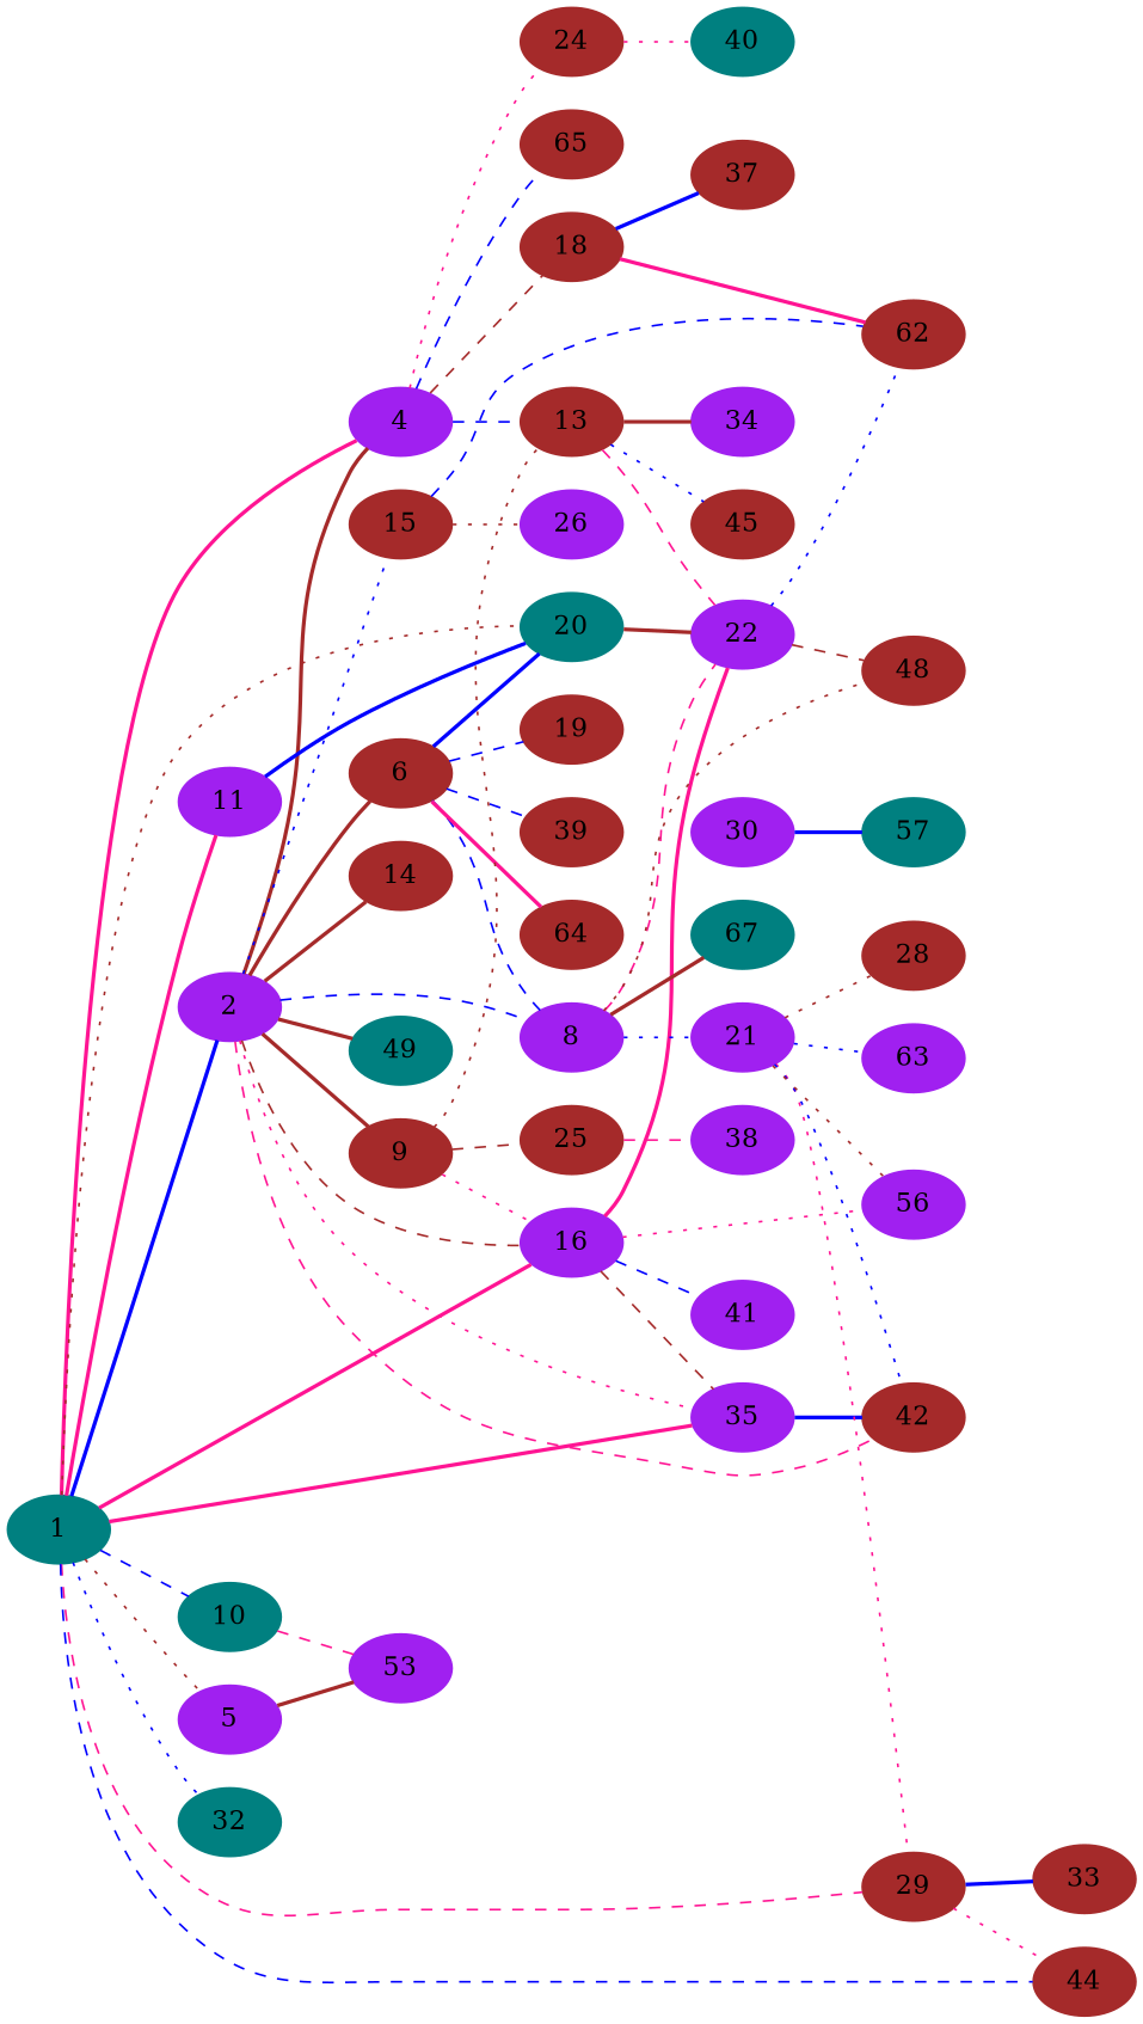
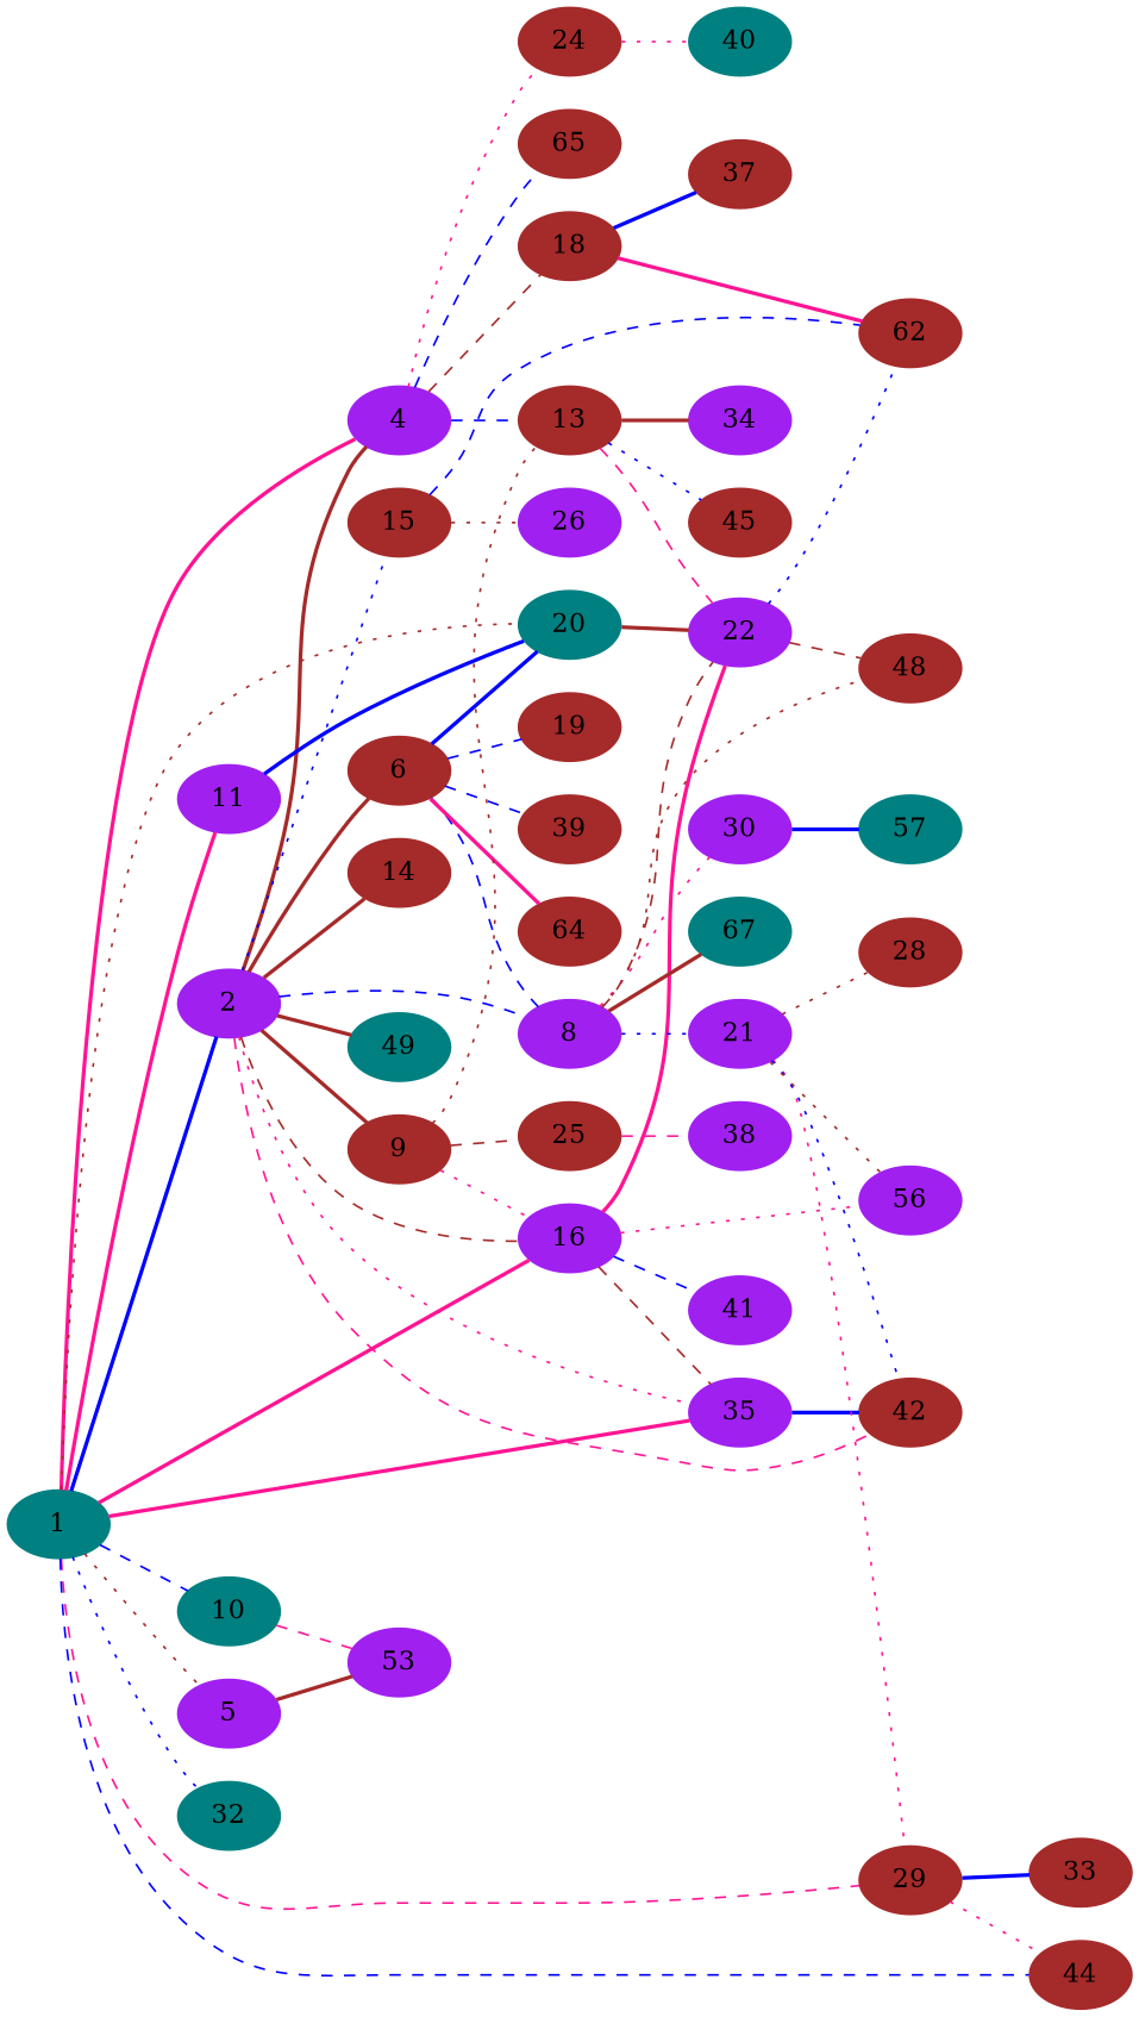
  graph {
    rankdir=LR
    node [color=brown style=filled]
    edge [color=blue style=bold]
    1 [color=teal super="+3"]
    2 [color=purple super="+7"]
    4 [color=purple super="+12"]
    5 [color=purple]
    10 [color=teal]
    11 [color=purple super="+50"]
    16 [color=purple super="+55"]
    20 [color=teal super="+36"]
    29 [super="+52"]
    32 [color=teal]
    35 [color=purple super="+51"]
    44
    6 [super="+47"]
    8 [color=purple super="+17"]
    9 [super="+60"]
    14
    15 [super="+31"]
    42 [super="+68"]
    49 [color=teal]
    13 [super="+23"]
    18
    24
    65
    53 [color=purple super="+61"]
    22 [color=purple super="+46"]
    41 [color=purple]
    56 [color=purple]
    33 [super="+59"]
    19
    39 [super="+58"]
    64
    21 [color=purple super="+27"]
    30 [color=purple]
    48
    67 [color=teal]
    25
    26 [color=purple]
    62
    34 [color=purple]
    45
    37
    40 [color=teal super="+43"]
    28
-   63 [color=purple]
    57 [color=teal super="+66"]
    38 [color=purple]
    1 -- 2
    1 -- 4 [color=deeppink]
    1 -- 5 [color=brown style=dotted]
    1 -- 10 [style=dashed]
    1 -- 11 [color=deeppink]
    1 -- 16 [color=deeppink]
    1 -- 20 [color=brown style=dotted]
    1 -- 29 [color=deeppink style=dashed]
    1 -- 32 [style=dotted]
    1 -- 35 [color=deeppink]
    1 -- 44 [style=dashed]
    2 -- 4 [color=brown weight=2]
    2 -- 16 [color=brown style=dashed]
    2 -- 35 [color=deeppink style=dotted]
    2 -- 6 [color=brown]
    2 -- 8 [style=dashed]
    2 -- 9 [color=brown]
    2 -- 14 [color=brown]
    2 -- 15 [style=dotted]
    2 -- 42 [color=deeppink style=dashed]
    2 -- 49 [color=brown]
    4 -- 13 [style=dashed]
    4 -- 18 [color=brown style=dashed]
    4 -- 24 [color=deeppink style=dotted]
    4 -- 65 [style=dashed]
    5 -- 53 [color=brown]
    10 -- 53 [color=deeppink style=dashed]
    11 -- 20
    16 -- 35 [color=brown style=dashed]
    16 -- 22 [color=deeppink]
    16 -- 41 [style=dashed]
    16 -- 56 [color=deeppink style=dotted]
    20 -- 22 [color=brown]
    29 -- 44 [color=deeppink style=dotted]
    29 -- 33
    35 -- 42
    6 -- 20
    6 -- 8 [style=dashed]
    6 -- 19 [style=dashed]
    6 -- 39 [style=dashed]
    6 -- 64 [color=deeppink]
-   8 -- 22 [color=deeppink style=dashed]
+   8 -- 22 [color=brown style=dashed]
    8 -- 21 [style=dotted]
+   8 -- 30 [color=deeppink style=dotted]
    8 -- 48 [color=brown style=dotted]
    8 -- 67 [color=brown]
    9 -- 16 [color=deeppink style=dotted]
    9 -- 13 [color=brown style=dotted]
    9 -- 25 [color=brown style=dashed]
    15 -- 26 [color=brown style=dotted]
    15 -- 62 [style=dashed]
    13 -- 22 [color=deeppink style=dashed]
    13 -- 34 [color=brown]
    13 -- 45 [style=dotted]
    18 -- 62 [color=deeppink]
    18 -- 37
    24 -- 40 [color=deeppink style=dotted]
    22 -- 48 [color=brown style=dashed]
    22 -- 62 [style=dotted]
    21 -- 29 [color=deeppink style=dotted]
    21 -- 42 [style=dotted]
    21 -- 56 [color=brown style=dotted]
    21 -- 28 [color=brown style=dotted]
-   21 -- 63 [style=dotted]
    30 -- 57
    25 -- 38 [color=deeppink style=dashed]
  }
